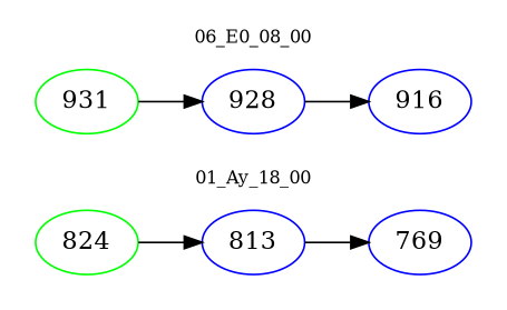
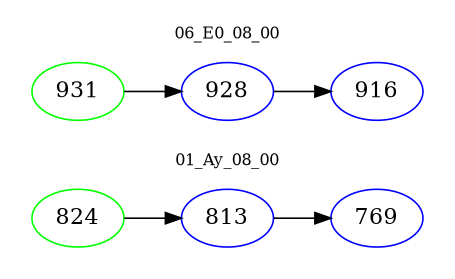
  digraph {
    rankdir=LR
    node [color=blue]
    edge [color=black]
    n1 [color=green label=824]
    n2 [label=813]
    n3 [label=769]
    n4 [color=green label=931]
    n5 [label=928]
    n6 [label=916]
    subgraph cluster_1 {
      color=white
      fontsize=10
-     label="01_Ay_18_00"
+     label="01_Ay_08_00"
      n1
      n2
      n3
    }
    subgraph cluster_2 {
      color=white
      fontsize=10
      label="06_E0_08_00"
      n4
      n5
      n6
    }
    n1 -> n2
    n2 -> n3
    n4 -> n5
    n5 -> n6
  }
